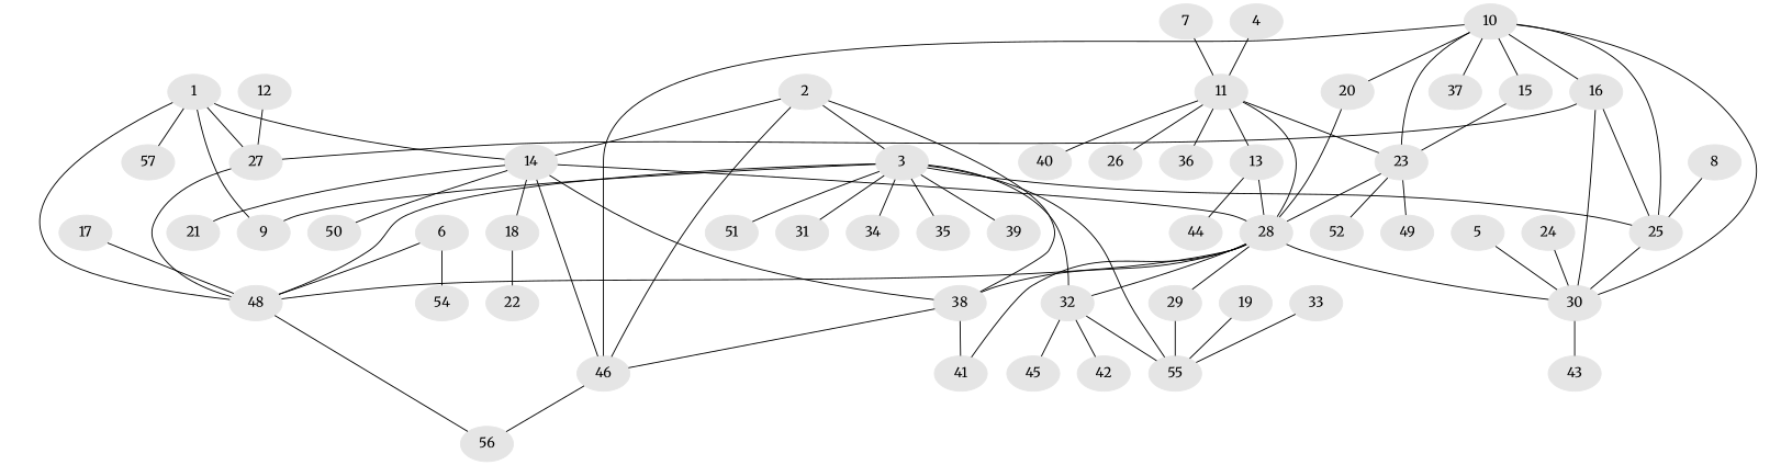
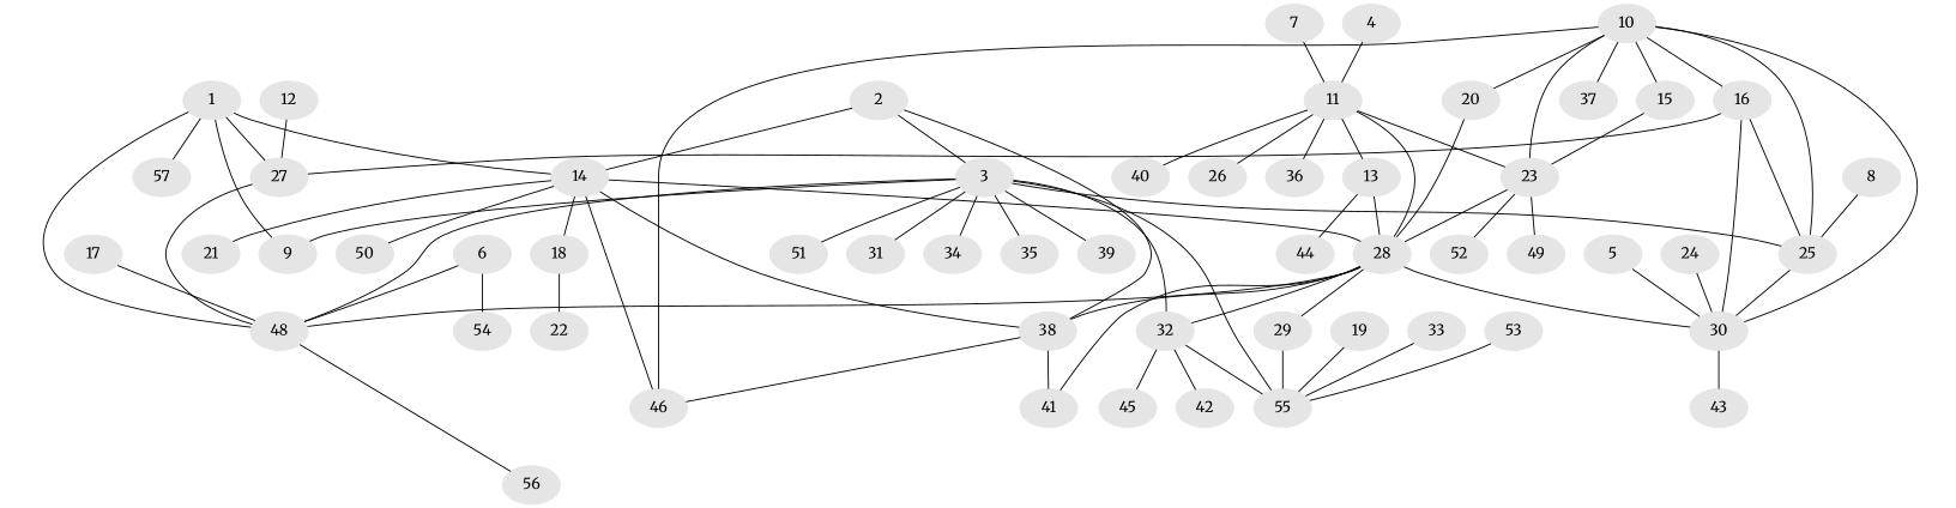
  graph {
    fontname=Merriweather
    node [color=gray90 fontname=Merriweather style=filled]
    edge [fontname=Merriweather weight=1.0]
    1
    9
    14
    27
    48
    57
    38
    46
    28
    18
    21
    50
    56
    2
    3
    25
    31
    32
    34
    35
    39
    51
    55
    41
    30
    42
    45
    4
    11
    23
    13
    26
    36
    40
    5
    43
    6
    54
    7
    8
    10
    15
    16
    20
    37
    49
    52
    44
    29
    12
    22
    17
    19
    24
    33
+   53
    1 -- 9
    1 -- 14
    1 -- 27 [weight=2.0]
    1 -- 48 [weight=2.0]
    1 -- 57
    14 -- 38
    14 -- 46
    14 -- 28
    14 -- 18
    14 -- 21
    14 -- 50
    27 -- 48
    48 -- 56
    38 -- 46
    38 -- 41
-   46 -- 56
    28 -- 48
    28 -- 38
    28 -- 32
    28 -- 41
    28 -- 30
    28 -- 29
    18 -- 22
    2 -- 14
    2 -- 38
-   2 -- 46
    2 -- 3
    3 -- 9
    3 -- 48
    3 -- 25
    3 -- 31
    3 -- 32 [weight=2.0]
    3 -- 34
    3 -- 35
    3 -- 39
    3 -- 51
    3 -- 55
    25 -- 30
    32 -- 55 [weight=2.0]
    32 -- 42
    32 -- 45
    30 -- 43
    4 -- 11
    11 -- 28
    11 -- 23
    11 -- 13
    11 -- 26
    11 -- 36
    11 -- 40
    23 -- 28
    23 -- 49
    23 -- 52
    13 -- 28
    13 -- 44
    5 -- 30
    6 -- 48
    6 -- 54
    7 -- 11
    8 -- 25
    10 -- 46
    10 -- 25
    10 -- 30
    10 -- 23
    10 -- 15
    10 -- 16
    10 -- 20
    10 -- 37
    15 -- 23
    16 -- 27
    16 -- 25
    16 -- 30
    20 -- 28
    29 -- 55
    12 -- 27
    17 -- 48
    19 -- 55
    24 -- 30
    33 -- 55
+   53 -- 55
  }
